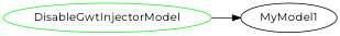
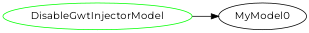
  digraph {
    splines=true
    rankdir=LR
    fontname=Montserrat
    node [fontname=Montserrat]
    n1 [color=green label=DisableGwtInjectorModel]
-   n2 [label=MyModel1]
+   n2 [label=MyModel0]
    n1 -> n2 [fontname=Montserrat]
  }
